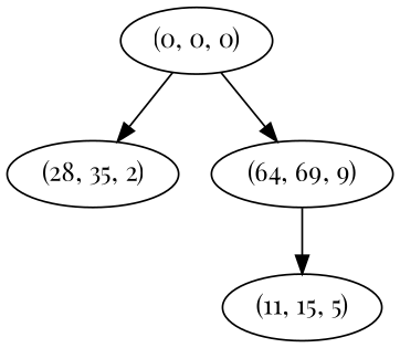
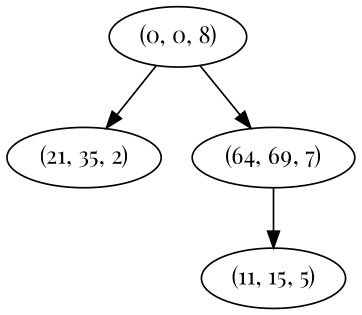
  digraph {
    fontname="Playfair Display"
    node [fontname="Playfair Display"]
    edge [fontname="Playfair Display"]
-   "(0, 0, 0)"
-   "(28, 35, 2)"
-   "(64, 69, 9)"
+   "(0, 0, 0)" [label="(0, 0, 8)"]
+   "(28, 35, 2)" [label="(21, 35, 2)"]
+   "(64, 69, 9)" [label="(64, 69, 7)"]
    "(11, 15, 5)"
    "(0, 0, 0)" -> "(28, 35, 2)"
    "(0, 0, 0)" -> "(64, 69, 9)"
    "(64, 69, 9)" -> "(11, 15, 5)"
  }
